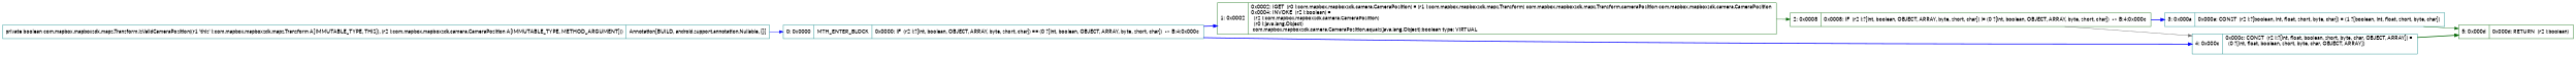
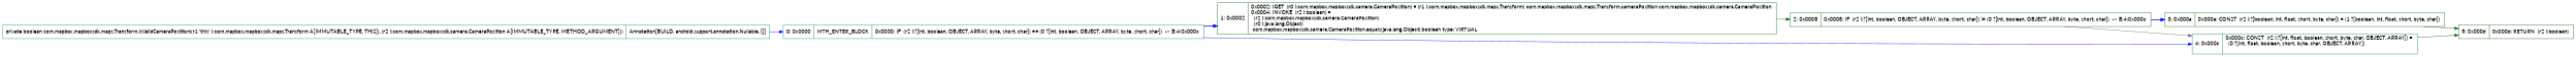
  digraph {
    fontname=Lato
    rankdir=LR
    node [color=darkgreen fontname=Lato shape=record]
    edge [color=blue fontname=Lato style=solid]
    n1 [color=teal label="{0\:\ 0x0000|MTH_ENTER_BLOCK\l|0x0000: IF  (r2 I:?[int, boolean, OBJECT, ARRAY, byte, short, char]) == (0 ?[int, boolean, OBJECT, ARRAY, byte, short, char])  \-\> B:4:0x000c \l}"]
    n2 [label="{1\:\ 0x0002|0x0002: IGET  (r0 I:com.mapbox.mapboxsdk.camera.CameraPosition) = (r1 I:com.mapbox.mapboxsdk.maps.Transform) com.mapbox.mapboxsdk.maps.Transform.cameraPosition com.mapbox.mapboxsdk.camera.CameraPosition \l0x0004: INVOKE  (r2 I:boolean) = \l  (r2 I:com.mapbox.mapboxsdk.camera.CameraPosition)\l  (r0 I:java.lang.Object)\l com.mapbox.mapboxsdk.camera.CameraPosition.equals(java.lang.Object):boolean type: VIRTUAL \l}"]
    n3 [color=teal label="{4\:\ 0x000c|0x000c: CONST  (r2 I:?[int, float, boolean, short, byte, char, OBJECT, ARRAY]) = \l  (0 ?[int, float, boolean, short, byte, char, OBJECT, ARRAY])\l \l}"]
    n4 [label="{2\:\ 0x0008|0x0008: IF  (r2 I:?[int, boolean, OBJECT, ARRAY, byte, short, char]) != (0 ?[int, boolean, OBJECT, ARRAY, byte, short, char])  \-\> B:4:0x000c \l}"]
    n5 [label="{5\:\ 0x000d|0x000d: RETURN  (r2 I:boolean) \l}"]
-   n6 [color=teal label="{3\:\ 0x000a|0x000a: CONST  (r2 I:?[boolean, int, float, short, byte, char]) = (1 ?[boolean, int, float, short, byte, char]) \l}"]
+   n6 [label="{3\:\ 0x000a|0x000a: CONST  (r2 I:?[boolean, int, float, short, byte, char]) = (1 ?[boolean, int, float, short, byte, char]) \l}"]
    n7 [color=teal label="{private boolean com.mapbox.mapboxsdk.maps.Transform.isValidCameraPosition((r1 'this' I:com.mapbox.mapboxsdk.maps.Transform A[IMMUTABLE_TYPE, THIS]), (r2 I:com.mapbox.mapboxsdk.camera.CameraPosition A[IMMUTABLE_TYPE, METHOD_ARGUMENT]))  | Annotation[BUILD, android.support.annotation.Nullable, \{\}]\l}"]
    n1 -> n2 [style=bold]
-   n1 -> n3 [style=bold]
+   n1 -> n3
    n2 -> n4 [color=darkgreen]
-   n3 -> n5 [color=darkgreen style=bold]
+   n3 -> n5 [color=darkgreen]
    n4 -> n3 [color=gray40]
    n4 -> n6 [style=bold]
    n6 -> n5 [color=darkgreen]
    n7 -> n1
  }
